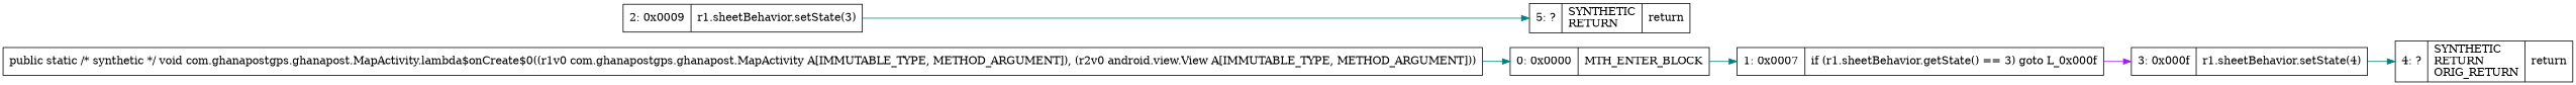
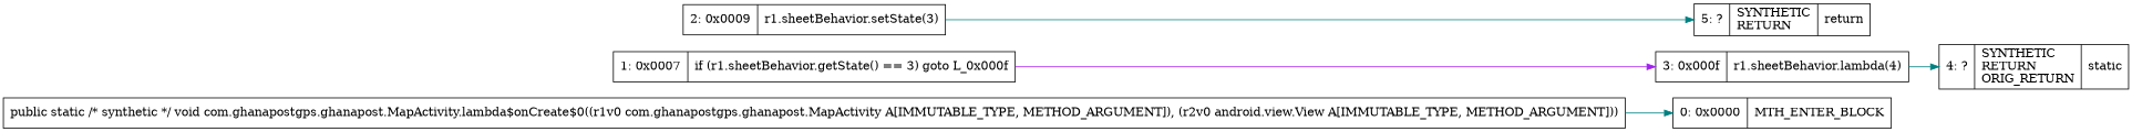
  digraph {
    rankdir=LR
    node [shape=record]
    edge [color=teal]
    n1 [label="{0\:\ 0x0000|MTH_ENTER_BLOCK\l}"]
    n2 [label="{1\:\ 0x0007|if (r1.sheetBehavior.getState() == 3) goto L_0x000f\l}"]
-   n3 [label="{3\:\ 0x000f|r1.sheetBehavior.setState(4)\l}"]
+   n3 [label="{3\:\ 0x000f|r1.sheetBehavior.lambda(4)\l}"]
    n4 [label="{2\:\ 0x0009|r1.sheetBehavior.setState(3)\l}"]
    n5 [label="{5\:\ ?|SYNTHETIC\lRETURN\l|return\l}"]
-   n6 [label="{4\:\ ?|SYNTHETIC\lRETURN\lORIG_RETURN\l|return\l}"]
+   n6 [label="{4\:\ ?|SYNTHETIC\lRETURN\lORIG_RETURN\l|static\l}"]
    n7 [label="{public static \/* synthetic *\/ void com.ghanapostgps.ghanapost.MapActivity.lambda$onCreate$0((r1v0 com.ghanapostgps.ghanapost.MapActivity A[IMMUTABLE_TYPE, METHOD_ARGUMENT]), (r2v0 android.view.View A[IMMUTABLE_TYPE, METHOD_ARGUMENT])) }"]
-   n1 -> n2
    n2 -> n3 [color=purple]
    n3 -> n6
    n4 -> n5
    n7 -> n1
  }
